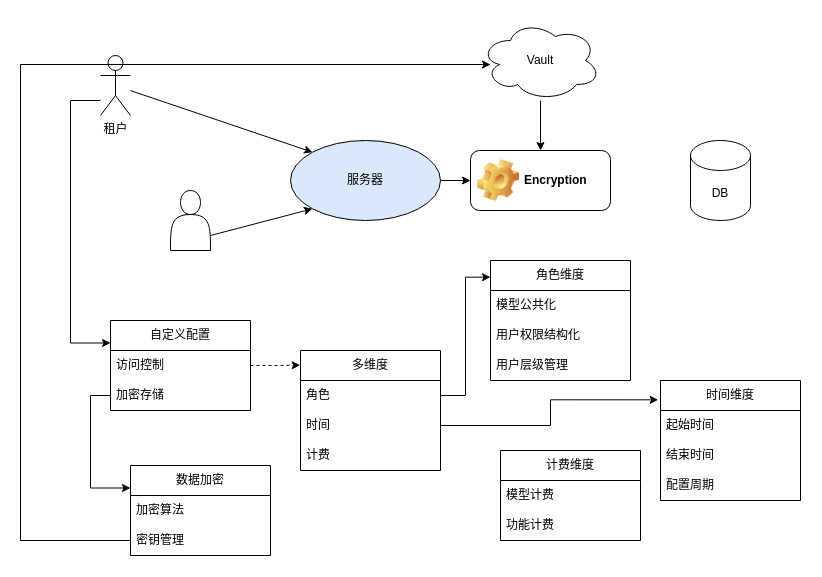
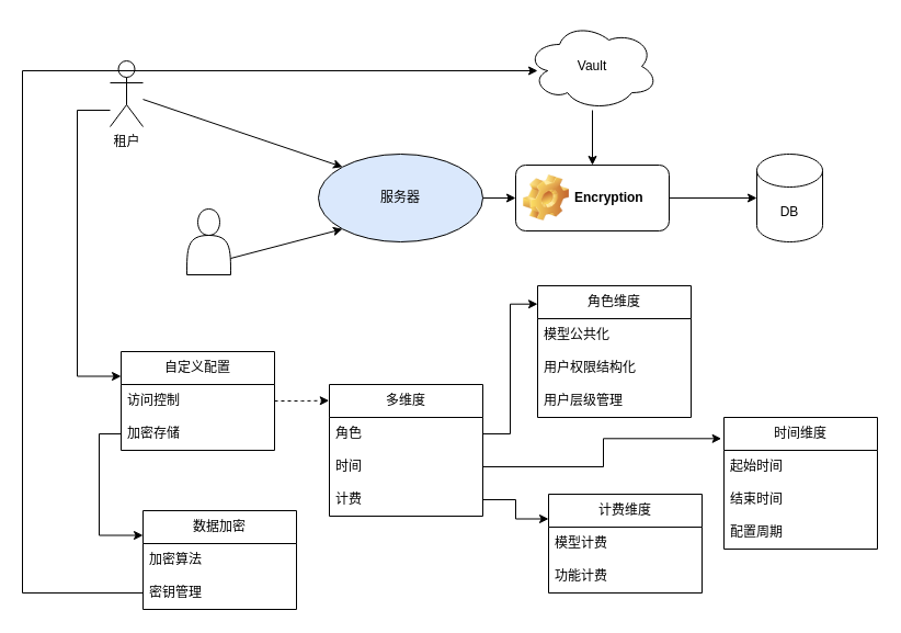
  <mxCell id="0" />
  <mxCell id="1" parent="0" />
  <mxCell id="2" style="rounded=0;orthogonalLoop=1;jettySize=auto;html=1;entryX=0;entryY=0.25;entryDx=0;entryDy=0;edgeStyle=orthogonalEdgeStyle;" edge="1" parent="1" source="3" target="9"><mxGeometry relative="1" as="geometry"><Array as="points"><mxPoint x="70" y="100" /><mxPoint x="70" y="343" /></Array></mxGeometry></mxCell>
  <mxCell id="3" value="租户" style="shape=umlActor;verticalLabelPosition=bottom;verticalAlign=top;html=1;outlineConnect=0;" vertex="1" parent="1"><mxGeometry x="100" y="55" width="30" height="60" as="geometry" /></mxCell>
  <mxCell id="4" value="DB" style="shape=cylinder3;whiteSpace=wrap;html=1;boundedLbl=1;backgroundOutline=1;size=15;" vertex="1" parent="1"><mxGeometry x="690" y="140" width="60" height="80" as="geometry" /></mxCell>
  <mxCell id="5" style="edgeStyle=orthogonalEdgeStyle;rounded=0;orthogonalLoop=1;jettySize=auto;html=1;exitX=1;exitY=0.5;exitDx=0;exitDy=0;entryX=0;entryY=0.5;entryDx=0;entryDy=0;" edge="1" parent="1" source="6" target="8"><mxGeometry relative="1" as="geometry" /></mxCell>
  <mxCell id="6" value="服务器" style="ellipse;whiteSpace=wrap;html=1;fillColor=#dae8fc;" vertex="1" parent="1"><mxGeometry x="290" y="140" width="150" height="80" as="geometry" /></mxCell>
  <mxCell id="7" value="" style="shape=actor;whiteSpace=wrap;html=1;" vertex="1" parent="1"><mxGeometry x="170" y="190" width="40" height="60" as="geometry" /></mxCell>
  <mxCell id="8" value="Encryption" style="label;whiteSpace=wrap;html=1;image=img/clipart/Gear_128x128.png" vertex="1" parent="1"><mxGeometry x="470" y="150" width="140" height="60" as="geometry" /></mxCell>
  <mxCell id="9" value="自定义配置" style="swimlane;fontStyle=0;childLayout=stackLayout;horizontal=1;startSize=30;horizontalStack=0;resizeParent=1;resizeParentMax=0;resizeLast=0;collapsible=1;marginBottom=0;whiteSpace=wrap;html=1;" vertex="1" parent="1"><mxGeometry x="110" y="320" width="140" height="90" as="geometry"><mxRectangle x="190" y="60" width="60" height="30" as="alternateBounds" /></mxGeometry></mxCell>
  <mxCell id="10" value="访问控制" style="text;strokeColor=none;fillColor=none;align=left;verticalAlign=middle;spacingLeft=4;spacingRight=4;overflow=hidden;points=[[0,0.5],[1,0.5]];portConstraint=eastwest;rotatable=0;whiteSpace=wrap;html=1;" vertex="1" parent="9"><mxGeometry y="30" width="140" height="30" as="geometry" /></mxCell>
  <mxCell id="11" value="加密存储" style="text;strokeColor=none;fillColor=none;align=left;verticalAlign=middle;spacingLeft=4;spacingRight=4;overflow=hidden;points=[[0,0.5],[1,0.5]];portConstraint=eastwest;rotatable=0;whiteSpace=wrap;html=1;" vertex="1" parent="9"><mxGeometry y="60" width="140" height="30" as="geometry" /></mxCell>
+ <mxCell id="12" style="edgeStyle=orthogonalEdgeStyle;rounded=0;orthogonalLoop=1;jettySize=auto;html=1;exitX=1;exitY=0.5;exitDx=0;exitDy=0;entryX=0;entryY=0.5;entryDx=0;entryDy=0;entryPerimeter=0;" edge="1" parent="1" source="8" target="4"><mxGeometry relative="1" as="geometry" /></mxCell>
  <mxCell id="13" value="多维度" style="swimlane;fontStyle=0;childLayout=stackLayout;horizontal=1;startSize=30;horizontalStack=0;resizeParent=1;resizeParentMax=0;resizeLast=0;collapsible=1;marginBottom=0;whiteSpace=wrap;html=1;" vertex="1" parent="1"><mxGeometry x="300" y="350" width="140" height="120" as="geometry" /></mxCell>
  <mxCell id="14" value="角色" style="text;strokeColor=none;fillColor=none;align=left;verticalAlign=middle;spacingLeft=4;spacingRight=4;overflow=hidden;points=[[0,0.5],[1,0.5]];portConstraint=eastwest;rotatable=0;whiteSpace=wrap;html=1;" vertex="1" parent="13"><mxGeometry y="30" width="140" height="30" as="geometry" /></mxCell>
  <mxCell id="15" value="时间" style="text;strokeColor=none;fillColor=none;align=left;verticalAlign=middle;spacingLeft=4;spacingRight=4;overflow=hidden;points=[[0,0.5],[1,0.5]];portConstraint=eastwest;rotatable=0;whiteSpace=wrap;html=1;" vertex="1" parent="13"><mxGeometry y="60" width="140" height="30" as="geometry" /></mxCell>
  <mxCell id="16" value="计费" style="text;strokeColor=none;fillColor=none;align=left;verticalAlign=middle;spacingLeft=4;spacingRight=4;overflow=hidden;points=[[0,0.5],[1,0.5]];portConstraint=eastwest;rotatable=0;whiteSpace=wrap;html=1;" vertex="1" parent="13"><mxGeometry y="90" width="140" height="30" as="geometry" /></mxCell>
  <mxCell id="17" style="edgeStyle=orthogonalEdgeStyle;rounded=0;orthogonalLoop=1;jettySize=auto;html=1;exitX=1;exitY=0.5;exitDx=0;exitDy=0;entryX=-0.002;entryY=0.122;entryDx=0;entryDy=0;entryPerimeter=0;dashed=1;" edge="1" parent="1" source="10" target="13"><mxGeometry relative="1" as="geometry" /></mxCell>
  <mxCell id="18" value="角色维度" style="swimlane;fontStyle=0;childLayout=stackLayout;horizontal=1;startSize=30;horizontalStack=0;resizeParent=1;resizeParentMax=0;resizeLast=0;collapsible=1;marginBottom=0;whiteSpace=wrap;html=1;" vertex="1" parent="1"><mxGeometry x="490" y="260" width="140" height="120" as="geometry" /></mxCell>
  <mxCell id="19" value="模型公共化" style="text;strokeColor=none;fillColor=none;align=left;verticalAlign=middle;spacingLeft=4;spacingRight=4;overflow=hidden;points=[[0,0.5],[1,0.5]];portConstraint=eastwest;rotatable=0;whiteSpace=wrap;html=1;" vertex="1" parent="18"><mxGeometry y="30" width="140" height="30" as="geometry" /></mxCell>
  <mxCell id="20" value="用户权限结构化" style="text;strokeColor=none;fillColor=none;align=left;verticalAlign=middle;spacingLeft=4;spacingRight=4;overflow=hidden;points=[[0,0.5],[1,0.5]];portConstraint=eastwest;rotatable=0;whiteSpace=wrap;html=1;" vertex="1" parent="18"><mxGeometry y="60" width="140" height="30" as="geometry" /></mxCell>
  <mxCell id="21" value="用户层级管理" style="text;strokeColor=none;fillColor=none;align=left;verticalAlign=middle;spacingLeft=4;spacingRight=4;overflow=hidden;points=[[0,0.5],[1,0.5]];portConstraint=eastwest;rotatable=0;whiteSpace=wrap;html=1;" vertex="1" parent="18"><mxGeometry y="90" width="140" height="30" as="geometry" /></mxCell>
  <mxCell id="22" style="edgeStyle=orthogonalEdgeStyle;rounded=0;orthogonalLoop=1;jettySize=auto;html=1;exitX=1;exitY=0.5;exitDx=0;exitDy=0;entryX=0;entryY=0.139;entryDx=0;entryDy=0;entryPerimeter=0;" edge="1" parent="1" source="14" target="18"><mxGeometry relative="1" as="geometry" /></mxCell>
  <mxCell id="23" value="时间维度" style="swimlane;fontStyle=0;childLayout=stackLayout;horizontal=1;startSize=30;horizontalStack=0;resizeParent=1;resizeParentMax=0;resizeLast=0;collapsible=1;marginBottom=0;whiteSpace=wrap;html=1;" vertex="1" parent="1"><mxGeometry x="660" y="380" width="140" height="120" as="geometry" /></mxCell>
  <mxCell id="24" value="起始时间" style="text;strokeColor=none;fillColor=none;align=left;verticalAlign=middle;spacingLeft=4;spacingRight=4;overflow=hidden;points=[[0,0.5],[1,0.5]];portConstraint=eastwest;rotatable=0;whiteSpace=wrap;html=1;" vertex="1" parent="23"><mxGeometry y="30" width="140" height="30" as="geometry" /></mxCell>
  <mxCell id="25" value="结束时间" style="text;strokeColor=none;fillColor=none;align=left;verticalAlign=middle;spacingLeft=4;spacingRight=4;overflow=hidden;points=[[0,0.5],[1,0.5]];portConstraint=eastwest;rotatable=0;whiteSpace=wrap;html=1;" vertex="1" parent="23"><mxGeometry y="60" width="140" height="30" as="geometry" /></mxCell>
  <mxCell id="26" value="配置周期" style="text;strokeColor=none;fillColor=none;align=left;verticalAlign=middle;spacingLeft=4;spacingRight=4;overflow=hidden;points=[[0,0.5],[1,0.5]];portConstraint=eastwest;rotatable=0;whiteSpace=wrap;html=1;" vertex="1" parent="23"><mxGeometry y="90" width="140" height="30" as="geometry" /></mxCell>
  <mxCell id="27" value="计费维度" style="swimlane;fontStyle=0;childLayout=stackLayout;horizontal=1;startSize=30;horizontalStack=0;resizeParent=1;resizeParentMax=0;resizeLast=0;collapsible=1;marginBottom=0;whiteSpace=wrap;html=1;" vertex="1" parent="1"><mxGeometry x="500" y="450" width="140" height="90" as="geometry" /></mxCell>
  <mxCell id="28" value="模型计费" style="text;strokeColor=none;fillColor=none;align=left;verticalAlign=middle;spacingLeft=4;spacingRight=4;overflow=hidden;points=[[0,0.5],[1,0.5]];portConstraint=eastwest;rotatable=0;whiteSpace=wrap;html=1;" vertex="1" parent="27"><mxGeometry y="30" width="140" height="30" as="geometry" /></mxCell>
  <mxCell id="29" value="功能计费" style="text;strokeColor=none;fillColor=none;align=left;verticalAlign=middle;spacingLeft=4;spacingRight=4;overflow=hidden;points=[[0,0.5],[1,0.5]];portConstraint=eastwest;rotatable=0;whiteSpace=wrap;html=1;" vertex="1" parent="27"><mxGeometry y="60" width="140" height="30" as="geometry" /></mxCell>
  <mxCell id="30" style="edgeStyle=orthogonalEdgeStyle;rounded=0;orthogonalLoop=1;jettySize=auto;html=1;exitX=1;exitY=0.5;exitDx=0;exitDy=0;entryX=-0.017;entryY=0.161;entryDx=0;entryDy=0;entryPerimeter=0;" edge="1" parent="1" source="15" target="23"><mxGeometry relative="1" as="geometry" /></mxCell>
+ <mxCell id="31" style="edgeStyle=orthogonalEdgeStyle;rounded=0;orthogonalLoop=1;jettySize=auto;html=1;exitX=1;exitY=0.5;exitDx=0;exitDy=0;entryX=0;entryY=0.25;entryDx=0;entryDy=0;" edge="1" parent="1" source="16" target="27"><mxGeometry relative="1" as="geometry" /></mxCell>
  <mxCell id="32" value="" style="edgeStyle=orthogonalEdgeStyle;rounded=0;orthogonalLoop=1;jettySize=auto;html=1;" edge="1" parent="1" source="33" target="8"><mxGeometry relative="1" as="geometry" /></mxCell>
  <mxCell id="33" value="Vault" style="ellipse;shape=cloud;whiteSpace=wrap;html=1;" vertex="1" parent="1"><mxGeometry x="480" y="20" width="120" height="80" as="geometry" /></mxCell>
  <mxCell id="34" value="" style="endArrow=classic;html=1;rounded=0;entryX=0;entryY=0;entryDx=0;entryDy=0;" edge="1" parent="1" source="3" target="6"><mxGeometry width="50" height="50" relative="1" as="geometry"><mxPoint x="380" y="140" as="sourcePoint" /><mxPoint x="430" y="90" as="targetPoint" /></mxGeometry></mxCell>
  <mxCell id="35" style="rounded=0;orthogonalLoop=1;jettySize=auto;html=1;exitX=1;exitY=0.75;exitDx=0;exitDy=0;entryX=0;entryY=1;entryDx=0;entryDy=0;" edge="1" parent="1" source="7" target="6"><mxGeometry relative="1" as="geometry" /></mxCell>
  <mxCell id="36" value="数据加密" style="swimlane;fontStyle=0;childLayout=stackLayout;horizontal=1;startSize=30;horizontalStack=0;resizeParent=1;resizeParentMax=0;resizeLast=0;collapsible=1;marginBottom=0;whiteSpace=wrap;html=1;" vertex="1" parent="1"><mxGeometry x="130" y="465" width="140" height="90" as="geometry" /></mxCell>
  <mxCell id="37" value="加密算法" style="text;strokeColor=none;fillColor=none;align=left;verticalAlign=middle;spacingLeft=4;spacingRight=4;overflow=hidden;points=[[0,0.5],[1,0.5]];portConstraint=eastwest;rotatable=0;whiteSpace=wrap;html=1;" vertex="1" parent="36"><mxGeometry y="30" width="140" height="30" as="geometry" /></mxCell>
  <mxCell id="38" value="密钥管理" style="text;strokeColor=none;fillColor=none;align=left;verticalAlign=middle;spacingLeft=4;spacingRight=4;overflow=hidden;points=[[0,0.5],[1,0.5]];portConstraint=eastwest;rotatable=0;whiteSpace=wrap;html=1;" vertex="1" parent="36"><mxGeometry y="60" width="140" height="30" as="geometry" /></mxCell>
  <mxCell id="39" style="edgeStyle=orthogonalEdgeStyle;rounded=0;orthogonalLoop=1;jettySize=auto;html=1;" edge="1" parent="1" source="38"><mxGeometry relative="1" as="geometry"><mxPoint x="490" y="64" as="targetPoint" /><Array as="points"><mxPoint x="20" y="540" /><mxPoint x="20" y="64" /></Array></mxGeometry></mxCell>
  <mxCell id="40" style="edgeStyle=orthogonalEdgeStyle;rounded=0;orthogonalLoop=1;jettySize=auto;html=1;exitX=0;exitY=0.5;exitDx=0;exitDy=0;entryX=0;entryY=0.25;entryDx=0;entryDy=0;" edge="1" parent="1" source="11" target="36"><mxGeometry relative="1" as="geometry" /></mxCell>
